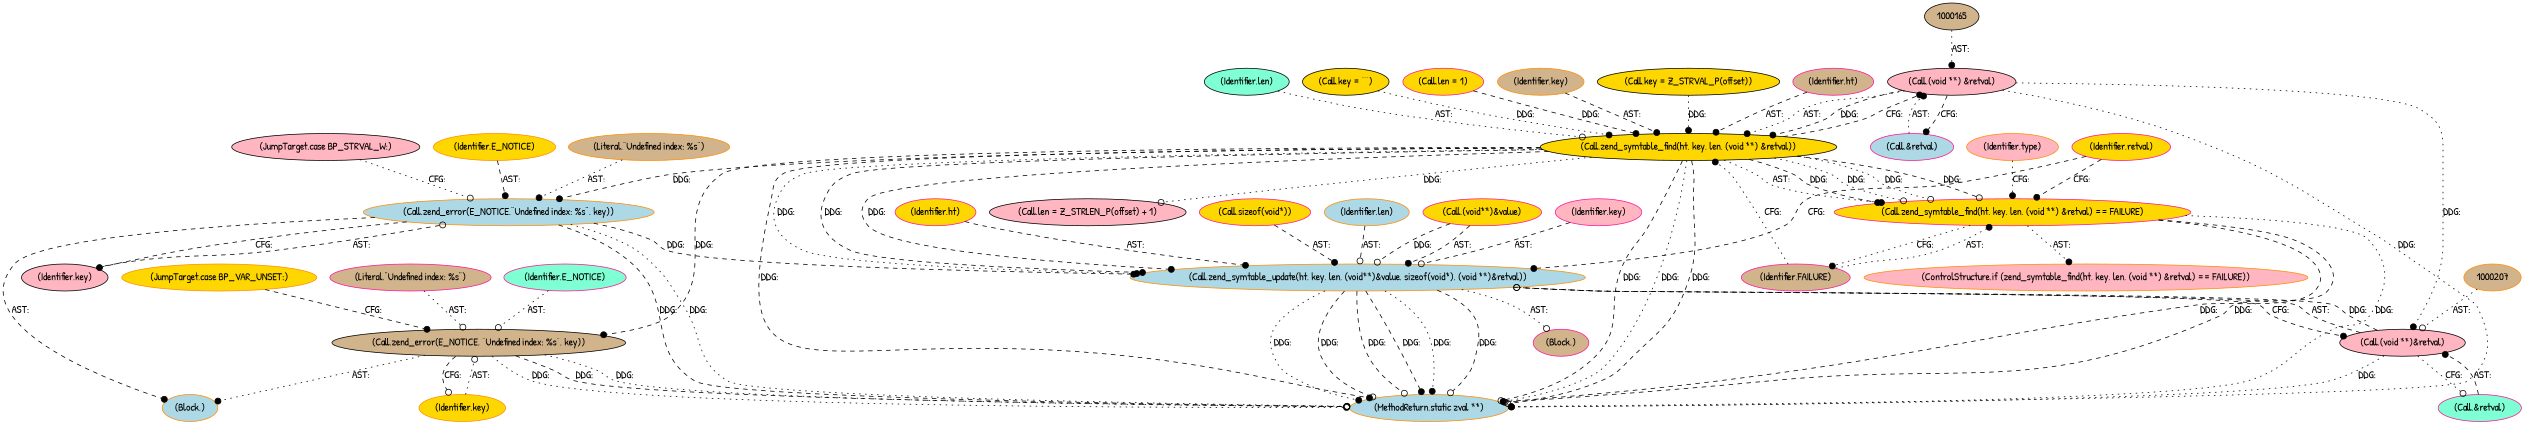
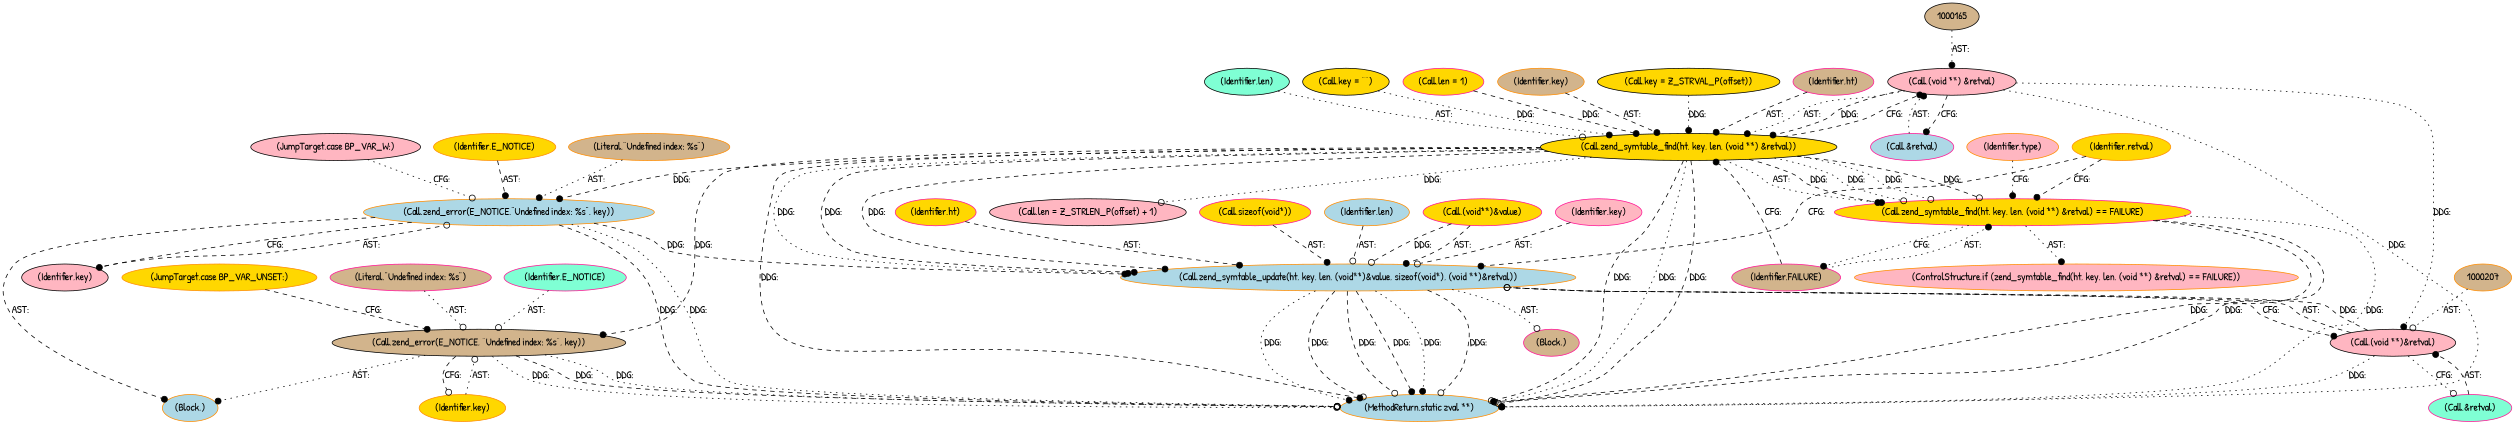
  digraph {
    fontname="Patrick Hand"
    node [color=deeppink fillcolor=gold fontname="Patrick Hand" style=filled]
    edge [arrowhead=dot fontname="Patrick Hand" style=dashed]
    n1 [color=black fillcolor=lightpink label="(Call,(void **) &retval)"]
    n2 [color=black label="(Call,zend_symtable_find(ht, key, len, (void **) &retval))"]
    n3 [color=black fillcolor=lightpink label="(Call,(void **)&retval)"]
    n4 [fillcolor=lightblue label="(Call,&retval)"]
    n5 [color=darkorange fillcolor=lightblue label="(MethodReturn,static zval **)"]
    n6 [label="(Call,zend_symtable_find(ht, key, len, (void **) &retval) == FAILURE)"]
    n7 [color=black fillcolor=tan label="(Call,zend_error(E_NOTICE, \"Undefined index: %s\", key))"]
    n8 [color=darkorange fillcolor=lightblue label="(Call,zend_error(E_NOTICE,\"Undefined index: %s\", key))"]
    n9 [color=darkorange fillcolor=lightblue label="(Call,zend_symtable_update(ht, key, len, (void**)&value, sizeof(void*), (void **)&retval))"]
    n10 [color=black fillcolor=lightpink label="(Call,len = Z_STRLEN_P(offset) + 1)"]
    n11 [fillcolor=aquamarine label="(Call,&retval)"]
    n12 [color=darkorange fillcolor=lightpink label="(ControlStructure,if (zend_symtable_find(ht, key, len, (void **) &retval) == FAILURE))"]
    n13 [fillcolor=tan label="(Identifier,FAILURE)"]
    n14 [color=darkorange fillcolor=lightblue label="(Block,)"]
    n15 [color=darkorange label="(Identifier,key)"]
    n16 [color=black fillcolor=lightpink label="(Identifier,key)"]
    n17 [fillcolor=tan label="(Block,)"]
    n18 [label="(Call,(void**)&value)"]
    n19 [color=darkorange label="(JumpTarget,case BP_VAR_UNSET:)"]
    n20 [color=black fillcolor=aquamarine label="(Identifier,len)"]
    n21 [color=darkorange fillcolor=lightpink label="(Identifier,type)"]
    n22 [label="(Identifier,ht)"]
    n23 [color=black label="(Call,key = \"\")"]
-   n24 [color=black fillcolor=lightpink label="(JumpTarget,case BP_STRVAL_W:)"]
+   n24 [color=black fillcolor=lightpink label="(JumpTarget,case BP_VAR_W:)"]
    n25 [color=darkorange label="(Identifier,E_NOTICE)"]
    n26 [label="(Call,sizeof(void*))"]
    n27 [label="(Call,len = 1)"]
    n28 [color=darkorange fillcolor=lightblue label="(Identifier,len)"]
    n29 [fillcolor=tan label="(Literal,\"Undefined index: %s\")"]
    n30 [color=darkorange fillcolor=tan label="(Identifier,key)"]
    n31 [color=black label="(Call,key = Z_STRVAL_P(offset))"]
-   n32 [label="(Identifier,retval)"]
+   n32 [color=darkorange label="(Identifier,retval)"]
    n33 [fillcolor=aquamarine label="(Identifier,E_NOTICE)"]
    n34 [color=darkorange fillcolor=tan label="(Literal,\"Undefined index: %s\")"]
    n35 [fillcolor=lightpink label="(Identifier,key)"]
    n36 [fillcolor=tan label="(Identifier,ht)"]
    1000165 [color=black fillcolor=tan]
    1000207 [color=darkorange fillcolor=tan]
    n1 -> n2 [label="AST: " style=dotted]
    n1 -> n2 [label="DDG: "]
    n1 -> n3 [label="DDG: " style=dotted]
    n1 -> n4 [label="CFG: "]
    n1 -> n5 [arrowhead=odot label="DDG: " style=dotted]
    n2 -> n1 [label="CFG: "]
    n2 -> n5 [label="DDG: "]
    n2 -> n5 [arrowhead=odot label="DDG: "]
    n2 -> n5 [label="DDG: " style=dotted]
    n2 -> n5 [arrowhead=odot label="DDG: "]
    n2 -> n6 [label="AST: " style=dotted]
    n2 -> n6 [label="DDG: "]
    n2 -> n6 [arrowhead=odot label="DDG: " style=dotted]
    n2 -> n6 [arrowhead=odot label="DDG: " style=dotted]
    n2 -> n6 [arrowhead=odot label="DDG: "]
    n2 -> n7 [label="DDG: "]
    n2 -> n8 [label="DDG: "]
    n2 -> n9 [label="DDG: " style=dotted]
    n2 -> n9 [label="DDG: "]
    n2 -> n9 [label="DDG: "]
    n2 -> n10 [arrowhead=odot label="DDG: " style=dotted]
    n3 -> n5 [label="DDG: " style=dotted]
    n3 -> n9 [arrowhead=odot label="AST: "]
    n3 -> n9 [arrowhead=odot label="DDG: "]
    n3 -> n11 [arrowhead=odot label="CFG: " style=dotted]
    n4 -> n1 [label="AST: " style=dotted]
    n6 -> n5 [arrowhead=odot label="DDG: " style=dotted]
    n6 -> n5 [arrowhead=odot label="DDG: "]
    n6 -> n5 [arrowhead=odot label="DDG: "]
    n6 -> n12 [label="AST: " style=dotted]
    n6 -> n13 [label="CFG: " style=dotted]
    n7 -> n5 [arrowhead=odot label="DDG: " style=dotted]
    n7 -> n5 [arrowhead=odot label="DDG: "]
    n7 -> n5 [arrowhead=odot label="DDG: " style=dotted]
    n7 -> n14 [label="AST: " style=dotted]
    n7 -> n15 [arrowhead=odot label="CFG: "]
    n8 -> n5 [arrowhead=odot label="DDG: "]
    n8 -> n5 [arrowhead=odot label="DDG: " style=dotted]
    n8 -> n9 [label="DDG: "]
    n8 -> n14 [label="AST: "]
    n8 -> n16 [label="CFG: "]
    n9 -> n3 [label="CFG: "]
    n9 -> n5 [arrowhead=odot label="DDG: "]
    n9 -> n5 [label="DDG: " style=dotted]
    n9 -> n5 [arrowhead=odot label="DDG: "]
    n9 -> n5 [arrowhead=odot label="DDG: "]
    n9 -> n5 [label="DDG: "]
    n9 -> n5 [label="DDG: " style=dotted]
    n9 -> n17 [arrowhead=odot label="AST: " style=dotted]
    n11 -> n3 [label="AST: "]
-   n13 -> n2 [label="CFG: " style=dotted]
+   n13 -> n2 [label="CFG: "]
    n13 -> n6 [label="AST: " style=dotted]
    n15 -> n7 [arrowhead=odot label="AST: " style=dotted]
    n16 -> n8 [arrowhead=odot label="AST: "]
    n18 -> n9 [label="AST: "]
    n18 -> n9 [arrowhead=odot label="DDG: "]
    n19 -> n7 [label="CFG: "]
    n20 -> n2 [arrowhead=odot label="AST: " style=dotted]
    n21 -> n6 [label="CFG: " style=dotted]
    n22 -> n9 [label="AST: "]
    n23 -> n2 [label="DDG: " style=dotted]
    n24 -> n8 [arrowhead=odot label="CFG: " style=dotted]
    n25 -> n8 [label="AST: "]
    n26 -> n9 [label="AST: "]
    n27 -> n2 [label="DDG: "]
    n28 -> n9 [arrowhead=odot label="AST: "]
    n29 -> n7 [arrowhead=odot label="AST: " style=dotted]
    n30 -> n2 [label="AST: "]
    n31 -> n2 [label="DDG: " style=dotted]
    n32 -> n6 [label="CFG: "]
    n32 -> n9 [label="CFG: "]
    n33 -> n7 [arrowhead=odot label="AST: " style=dotted]
    n34 -> n8 [label="AST: " style=dotted]
    n35 -> n9 [arrowhead=odot label="AST: "]
    n36 -> n2 [label="AST: "]
    1000165 -> n1 [label="AST: " style=dotted]
    1000207 -> n3 [arrowhead=odot label="AST: " style=dotted]
  }
